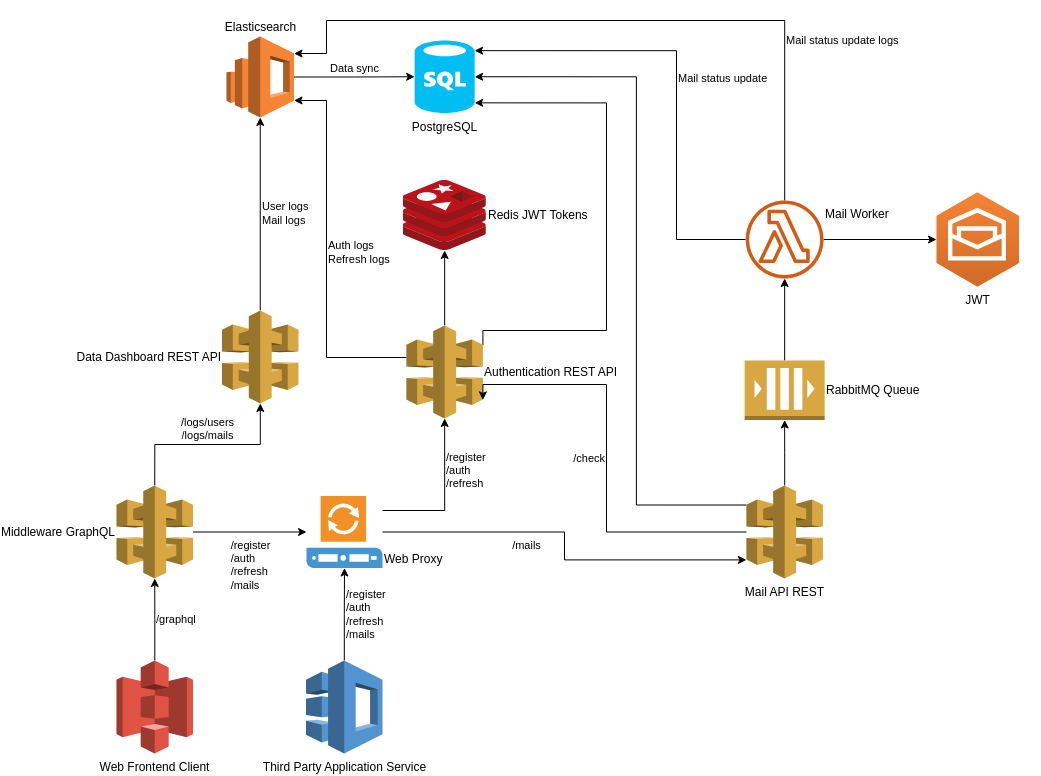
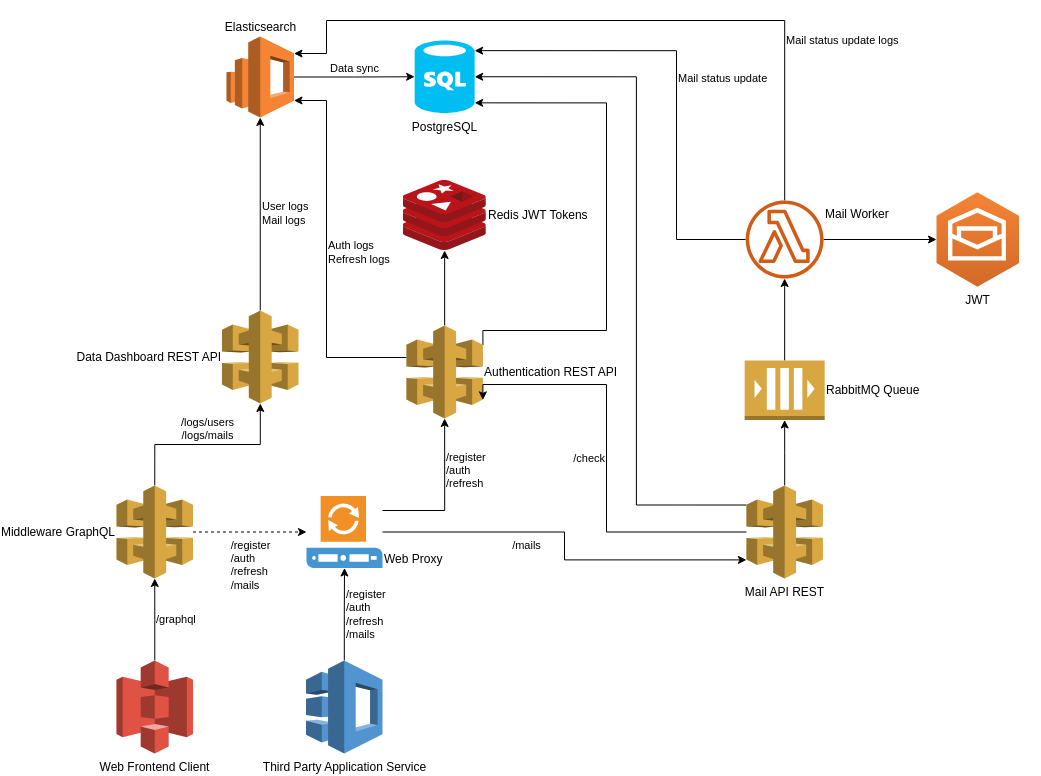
  <mxCell id="0" />
  <mxCell id="1" parent="0" />
  <mxCell id="2" value="Redis JWT Tokens" style="aspect=fixed;html=1;points=[];align=left;image;fontSize=12;image=img/lib/mscae/Cache_Redis_Product.svg;verticalAlign=middle;labelPosition=right;verticalLabelPosition=middle;" parent="1" vertex="1"><mxGeometry x="306.5" y="180" width="83.33" height="70" as="geometry" /></mxCell>
  <mxCell id="3" style="edgeStyle=orthogonalEdgeStyle;rounded=0;orthogonalLoop=1;jettySize=auto;html=1;" parent="1" source="4" target="17" edge="1"><mxGeometry relative="1" as="geometry" /></mxCell>
  <mxCell id="4" value="RabbitMQ Queue" style="outlineConnect=0;dashed=0;verticalLabelPosition=middle;verticalAlign=middle;align=left;html=1;shape=mxgraph.aws3.queue;fillColor=#D9A741;gradientColor=none;labelPosition=right;" parent="1" vertex="1"><mxGeometry x="648.16" y="360" width="80" height="59.5" as="geometry" /></mxCell>
  <mxCell id="5" style="edgeStyle=orthogonalEdgeStyle;rounded=0;orthogonalLoop=1;jettySize=auto;html=1;" parent="1" source="8" target="2" edge="1"><mxGeometry relative="1" as="geometry" /></mxCell>
  <mxCell id="6" value="Auth logs&lt;br&gt;Refresh logs" style="edgeStyle=orthogonalEdgeStyle;rounded=0;orthogonalLoop=1;jettySize=auto;html=1;entryX=1;entryY=0.79;entryDx=0;entryDy=0;entryPerimeter=0;labelPosition=right;verticalLabelPosition=middle;align=left;verticalAlign=middle;" parent="1" source="8" target="21" edge="1"><mxGeometry relative="1" as="geometry"><Array as="points"><mxPoint x="230" y="357" /><mxPoint x="230" y="100" /></Array></mxGeometry></mxCell>
  <mxCell id="7" style="edgeStyle=orthogonalEdgeStyle;rounded=0;orthogonalLoop=1;jettySize=auto;html=1;exitX=1;exitY=0.21;exitDx=0;exitDy=0;exitPerimeter=0;entryX=1;entryY=0.86;entryDx=0;entryDy=0;entryPerimeter=0;" parent="1" source="8" target="13" edge="1"><mxGeometry relative="1" as="geometry"><Array as="points"><mxPoint x="510" y="330" /><mxPoint x="510" y="102" /></Array></mxGeometry></mxCell>
  <mxCell id="8" value="Authentication REST API" style="outlineConnect=0;dashed=0;verticalLabelPosition=middle;verticalAlign=middle;align=left;html=1;shape=mxgraph.aws3.api_gateway;fillColor=#D9A741;gradientColor=none;labelPosition=right;" parent="1" vertex="1"><mxGeometry x="309.91" y="325" width="76.5" height="93" as="geometry" /></mxCell>
  <mxCell id="9" style="edgeStyle=orthogonalEdgeStyle;rounded=0;orthogonalLoop=1;jettySize=auto;html=1;exitX=0;exitY=0.21;exitDx=0;exitDy=0;exitPerimeter=0;entryX=1;entryY=0.5;entryDx=0;entryDy=0;entryPerimeter=0;" parent="1" source="12" target="13" edge="1"><mxGeometry relative="1" as="geometry"><Array as="points"><mxPoint x="539.91" y="505" /><mxPoint x="539.91" y="76" /></Array></mxGeometry></mxCell>
  <mxCell id="10" style="edgeStyle=orthogonalEdgeStyle;rounded=0;orthogonalLoop=1;jettySize=auto;html=1;entryX=0.5;entryY=1;entryDx=0;entryDy=0;entryPerimeter=0;" parent="1" source="12" target="4" edge="1"><mxGeometry relative="1" as="geometry" /></mxCell>
  <mxCell id="11" value="/check" style="edgeStyle=orthogonalEdgeStyle;rounded=0;orthogonalLoop=1;jettySize=auto;html=1;entryX=1;entryY=0.8;entryDx=0;entryDy=0;entryPerimeter=0;labelPosition=left;verticalLabelPosition=middle;align=right;verticalAlign=middle;" parent="1" source="12" target="8" edge="1"><mxGeometry relative="1" as="geometry"><Array as="points"><mxPoint x="510" y="532" /><mxPoint x="510" y="384" /></Array></mxGeometry></mxCell>
  <mxCell id="12" value="Mail API REST" style="outlineConnect=0;dashed=0;verticalLabelPosition=bottom;verticalAlign=top;align=center;html=1;shape=mxgraph.aws3.api_gateway;fillColor=#D9A741;gradientColor=none;labelPosition=center;" parent="1" vertex="1"><mxGeometry x="649.91" y="485" width="76.5" height="93" as="geometry" /></mxCell>
  <mxCell id="13" value="PostgreSQL" style="verticalLabelPosition=bottom;html=1;verticalAlign=top;align=center;strokeColor=none;fillColor=#00BEF2;shape=mxgraph.azure.sql_database;labelPosition=center;" parent="1" vertex="1"><mxGeometry x="318.16" y="40" width="60" height="72.5" as="geometry" /></mxCell>
  <mxCell id="14" style="edgeStyle=orthogonalEdgeStyle;rounded=0;orthogonalLoop=1;jettySize=auto;html=1;entryX=0;entryY=0.5;entryDx=0;entryDy=0;entryPerimeter=0;" parent="1" source="17" target="18" edge="1"><mxGeometry relative="1" as="geometry" /></mxCell>
  <mxCell id="15" value="&lt;span style=&quot;text-align: left&quot;&gt;Mail status update logs&lt;br&gt;&lt;/span&gt;" style="edgeStyle=orthogonalEdgeStyle;rounded=0;orthogonalLoop=1;jettySize=auto;html=1;entryX=1;entryY=0.21;entryDx=0;entryDy=0;entryPerimeter=0;labelPosition=right;verticalLabelPosition=middle;align=left;verticalAlign=middle;" parent="1" source="17" target="21" edge="1"><mxGeometry x="-0.545" relative="1" as="geometry"><Array as="points"><mxPoint x="688" y="20" /><mxPoint x="230" y="20" /><mxPoint x="230" y="53" /></Array><mxPoint as="offset" /></mxGeometry></mxCell>
  <mxCell id="16" value="Mail status update" style="edgeStyle=orthogonalEdgeStyle;rounded=0;orthogonalLoop=1;jettySize=auto;html=1;entryX=1;entryY=0.14;entryDx=0;entryDy=0;entryPerimeter=0;labelPosition=right;verticalLabelPosition=middle;align=left;verticalAlign=middle;" parent="1" source="17" target="13" edge="1"><mxGeometry relative="1" as="geometry"><Array as="points"><mxPoint x="580" y="239" /><mxPoint x="580" y="50" /></Array></mxGeometry></mxCell>
  <mxCell id="17" value="Mail Worker&lt;br&gt;&lt;font&gt;&lt;br&gt;&lt;/font&gt;" style="outlineConnect=0;gradientColor=none;fillColor=#D05C17;strokeColor=none;dashed=0;verticalLabelPosition=middle;verticalAlign=top;align=left;html=1;fontSize=12;fontStyle=0;aspect=fixed;pointerEvents=1;shape=mxgraph.aws4.lambda_function;labelPosition=right;" parent="1" vertex="1"><mxGeometry x="649.16" y="200" width="78" height="78" as="geometry" /></mxCell>
  <mxCell id="18" value="JWT" style="outlineConnect=0;dashed=0;verticalLabelPosition=bottom;verticalAlign=top;align=center;html=1;shape=mxgraph.aws3.workmail;fillColor=#D16A28;gradientColor=#F58435;gradientDirection=north;labelPosition=center;" parent="1" vertex="1"><mxGeometry x="840" y="191.75" width="82.5" height="94.5" as="geometry" /></mxCell>
  <mxCell id="19" value="/graphql" style="edgeStyle=orthogonalEdgeStyle;rounded=0;orthogonalLoop=1;jettySize=auto;html=1;entryX=0.5;entryY=1;entryDx=0;entryDy=0;entryPerimeter=0;fontColor=#F0F0F0;labelPosition=right;verticalLabelPosition=middle;align=left;verticalAlign=middle;" parent="1" edge="1"><mxGeometry relative="1" as="geometry"><mxPoint x="268.25" y="578" as="targetPoint" /><mxPoint as="offset" /></mxGeometry></mxCell>
  <mxCell id="20" value="Data sync" style="edgeStyle=orthogonalEdgeStyle;rounded=0;orthogonalLoop=1;jettySize=auto;html=1;exitX=1;exitY=0.5;exitDx=0;exitDy=0;exitPerimeter=0;entryX=0;entryY=0.5;entryDx=0;entryDy=0;entryPerimeter=0;labelPosition=center;verticalLabelPosition=top;align=center;verticalAlign=bottom;" parent="1" source="21" target="13" edge="1"><mxGeometry relative="1" as="geometry" /></mxCell>
  <mxCell id="21" value="Elasticsearch" style="outlineConnect=0;dashed=0;verticalLabelPosition=top;verticalAlign=bottom;align=center;html=1;shape=mxgraph.aws3.elasticsearch_service;fillColor=#F58534;gradientColor=none;labelPosition=center;" parent="1" vertex="1"><mxGeometry x="130" y="36" width="67.5" height="81" as="geometry" /></mxCell>
  <mxCell id="22" value="User logs&lt;br&gt;&lt;div style=&quot;text-align: left&quot;&gt;Mail logs&lt;/div&gt;" style="edgeStyle=orthogonalEdgeStyle;rounded=0;orthogonalLoop=1;jettySize=auto;html=1;labelPosition=right;verticalLabelPosition=middle;align=left;verticalAlign=middle;" parent="1" source="23" target="21" edge="1"><mxGeometry relative="1" as="geometry" /></mxCell>
  <mxCell id="23" value="Data Dashboard REST API" style="outlineConnect=0;dashed=0;verticalLabelPosition=middle;verticalAlign=middle;align=right;html=1;shape=mxgraph.aws3.api_gateway;fillColor=#D9A741;gradientColor=none;labelPosition=left;" parent="1" vertex="1"><mxGeometry x="125.5" y="310" width="76.5" height="93" as="geometry" /></mxCell>
  <mxCell id="24" value="&lt;span style=&quot;text-align: left&quot;&gt;/logs/users&lt;/span&gt;&lt;br style=&quot;text-align: left&quot;&gt;&lt;span style=&quot;text-align: left&quot;&gt;/logs/mails&lt;/span&gt;" style="edgeStyle=orthogonalEdgeStyle;rounded=0;orthogonalLoop=1;jettySize=auto;html=1;exitX=0.5;exitY=0;exitDx=0;exitDy=0;exitPerimeter=0;labelPosition=center;verticalLabelPosition=top;align=center;verticalAlign=bottom;" parent="1" source="26" target="23" edge="1"><mxGeometry relative="1" as="geometry" /></mxCell>
- <mxCell id="25" value="/register&lt;br&gt;&lt;div style=&quot;text-align: left&quot;&gt;/auth&lt;/div&gt;&lt;div style=&quot;text-align: left&quot;&gt;/refresh&lt;/div&gt;&lt;div style=&quot;text-align: left&quot;&gt;/mails&lt;/div&gt;" style="edgeStyle=orthogonalEdgeStyle;rounded=0;orthogonalLoop=1;jettySize=auto;html=1;labelPosition=center;verticalLabelPosition=bottom;align=center;verticalAlign=top;" parent="1" source="26" target="31" edge="1"><mxGeometry relative="1" as="geometry" /></mxCell>
+ <mxCell id="25" value="/register&lt;br&gt;&lt;div style=&quot;text-align: left&quot;&gt;/auth&lt;/div&gt;&lt;div style=&quot;text-align: left&quot;&gt;/refresh&lt;/div&gt;&lt;div style=&quot;text-align: left&quot;&gt;/mails&lt;/div&gt;" style="edgeStyle=orthogonalEdgeStyle;rounded=0;orthogonalLoop=1;jettySize=auto;html=1;labelPosition=center;verticalLabelPosition=bottom;align=center;verticalAlign=top;dashed=1;" parent="1" source="26" target="31" edge="1"><mxGeometry relative="1" as="geometry" /></mxCell>
  <mxCell id="26" value="Middleware GraphQL" style="outlineConnect=0;dashed=0;verticalLabelPosition=middle;verticalAlign=middle;align=right;html=1;shape=mxgraph.aws3.api_gateway;fillColor=#D9A741;gradientColor=none;labelPosition=left;" parent="1" vertex="1"><mxGeometry x="20" y="485" width="76.5" height="93" as="geometry" /></mxCell>
  <mxCell id="27" value="/graphql" style="edgeStyle=orthogonalEdgeStyle;rounded=0;orthogonalLoop=1;jettySize=auto;html=1;entryX=0.5;entryY=1;entryDx=0;entryDy=0;entryPerimeter=0;labelPosition=right;verticalLabelPosition=middle;align=left;verticalAlign=middle;" parent="1" source="28" target="26" edge="1"><mxGeometry relative="1" as="geometry" /></mxCell>
  <mxCell id="28" value="Web Frontend Client" style="outlineConnect=0;dashed=0;verticalLabelPosition=bottom;verticalAlign=top;align=center;html=1;shape=mxgraph.aws3.s3;fillColor=#E05243;gradientColor=none;" parent="1" vertex="1"><mxGeometry x="20" y="660" width="76.5" height="93" as="geometry" /></mxCell>
  <mxCell id="29" value="/mails" style="edgeStyle=orthogonalEdgeStyle;rounded=0;orthogonalLoop=1;jettySize=auto;html=1;labelPosition=center;verticalLabelPosition=bottom;align=center;verticalAlign=top;entryX=0;entryY=0.8;entryDx=0;entryDy=0;entryPerimeter=0;" parent="1" source="31" target="12" edge="1"><mxGeometry x="-0.265" relative="1" as="geometry"><mxPoint as="offset" /></mxGeometry></mxCell>
  <mxCell id="30" value="&lt;span style=&quot;text-align: left&quot;&gt;/register&lt;/span&gt;&lt;br style=&quot;text-align: left&quot;&gt;&lt;span style=&quot;text-align: left&quot;&gt;/auth&lt;/span&gt;&lt;br style=&quot;text-align: left&quot;&gt;&lt;span style=&quot;text-align: left&quot;&gt;/refresh&lt;/span&gt;" style="edgeStyle=orthogonalEdgeStyle;rounded=0;orthogonalLoop=1;jettySize=auto;html=1;entryX=0.5;entryY=1;entryDx=0;entryDy=0;entryPerimeter=0;labelPosition=right;verticalLabelPosition=middle;align=left;verticalAlign=middle;" parent="1" source="31" target="8" edge="1"><mxGeometry x="0.326" relative="1" as="geometry"><Array as="points"><mxPoint x="348" y="510" /></Array><mxPoint as="offset" /></mxGeometry></mxCell>
  <mxCell id="31" value="Web Proxy" style="shadow=0;dashed=0;html=1;strokeColor=none;fillColor=#4495D1;labelPosition=right;verticalLabelPosition=middle;verticalAlign=bottom;align=left;outlineConnect=0;shape=mxgraph.veeam.proxy_server;" parent="1" vertex="1"><mxGeometry x="210" y="495.5" width="76" height="72" as="geometry" /></mxCell>
  <mxCell id="32" value="&lt;span style=&quot;text-align: left&quot;&gt;/register&lt;/span&gt;&lt;br style=&quot;text-align: left&quot;&gt;&lt;div style=&quot;text-align: left&quot;&gt;/auth&lt;/div&gt;&lt;div style=&quot;text-align: left&quot;&gt;/refresh&lt;/div&gt;&lt;div style=&quot;text-align: left&quot;&gt;/mails&lt;/div&gt;" style="edgeStyle=orthogonalEdgeStyle;rounded=0;orthogonalLoop=1;jettySize=auto;html=1;labelPosition=right;verticalLabelPosition=middle;align=left;verticalAlign=middle;labelBorderColor=none;" parent="1" source="33" target="31" edge="1"><mxGeometry relative="1" as="geometry" /></mxCell>
  <mxCell id="33" value="Third Party Application Service" style="outlineConnect=0;dashed=0;verticalLabelPosition=bottom;verticalAlign=top;align=center;html=1;shape=mxgraph.aws3.application_discovery_service;fillColor=#5294CF;gradientColor=none;" parent="1" vertex="1"><mxGeometry x="209.5" y="660" width="76.5" height="93" as="geometry" /></mxCell>
